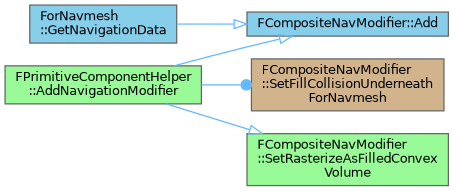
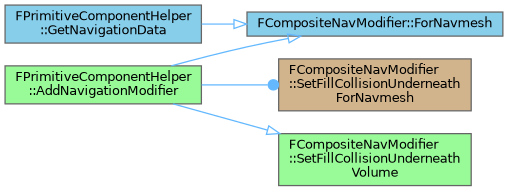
  digraph {
    rankdir=LR
    node [color=grey40 fillcolor=skyblue fontname=Helvetica fontsize=10 shape=box style=filled]
    edge [arrowhead=onormal color=steelblue1 fontname=Helvetica fontsize=10 labelfontname=Helvetica labelfontsize=10 style=solid]
-   n1 [color=gray40 fontcolor=black height=0.2 label="ForNavmesh\l::GetNavigationData" width=0.4]
-   n2 [height=0.2 label="FCompositeNavModifier::Add" width=0.4]
+   n1 [color=gray40 fontcolor=black height=0.2 label="FPrimitiveComponentHelper\l::GetNavigationData" width=0.4]
+   n2 [height=0.2 label="FCompositeNavModifier::ForNavmesh" width=0.4]
    n3 [fillcolor=palegreen height=0.2 label="FPrimitiveComponentHelper\l::AddNavigationModifier" width=0.4]
    n4 [fillcolor=tan height=0.2 label="FCompositeNavModifier\l::SetFillCollisionUnderneath\lForNavmesh" width=0.4]
-   n5 [fillcolor=palegreen height=0.2 label="FCompositeNavModifier\l::SetRasterizeAsFilledConvex\lVolume" width=0.4]
+   n5 [fillcolor=palegreen height=0.2 label="FCompositeNavModifier\l::SetFillCollisionUnderneath\lVolume" width=0.4]
    n1 -> n2
    n3 -> n2
    n3 -> n4 [arrowhead=dot]
    n3 -> n5
  }
